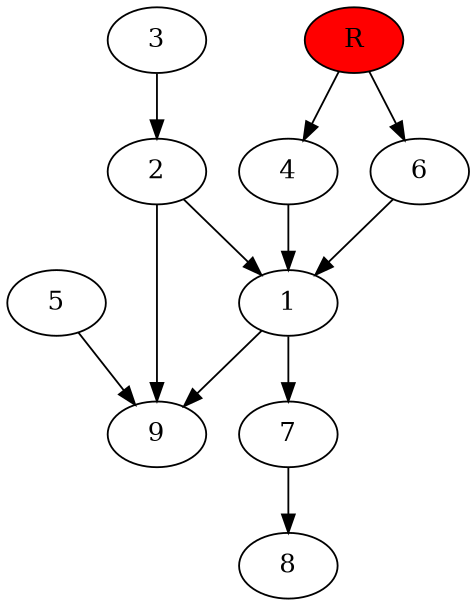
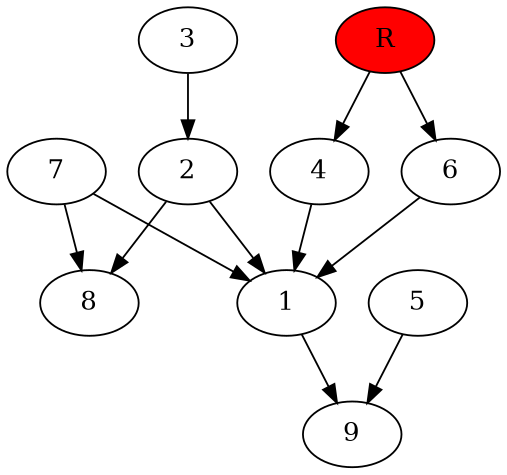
  digraph {
    1
    7
    9
    5
    8
    2
    3
    4
    6
    R [fillcolor="#ff0000" style=filled]
-   1 -> 7
+   7 -> 1
    1 -> 9
    7 -> 8
    5 -> 9
    2 -> 1
-   2 -> 9
+   2 -> 8
    3 -> 2
    4 -> 1
    6 -> 1
    R -> 4
    R -> 6
  }
